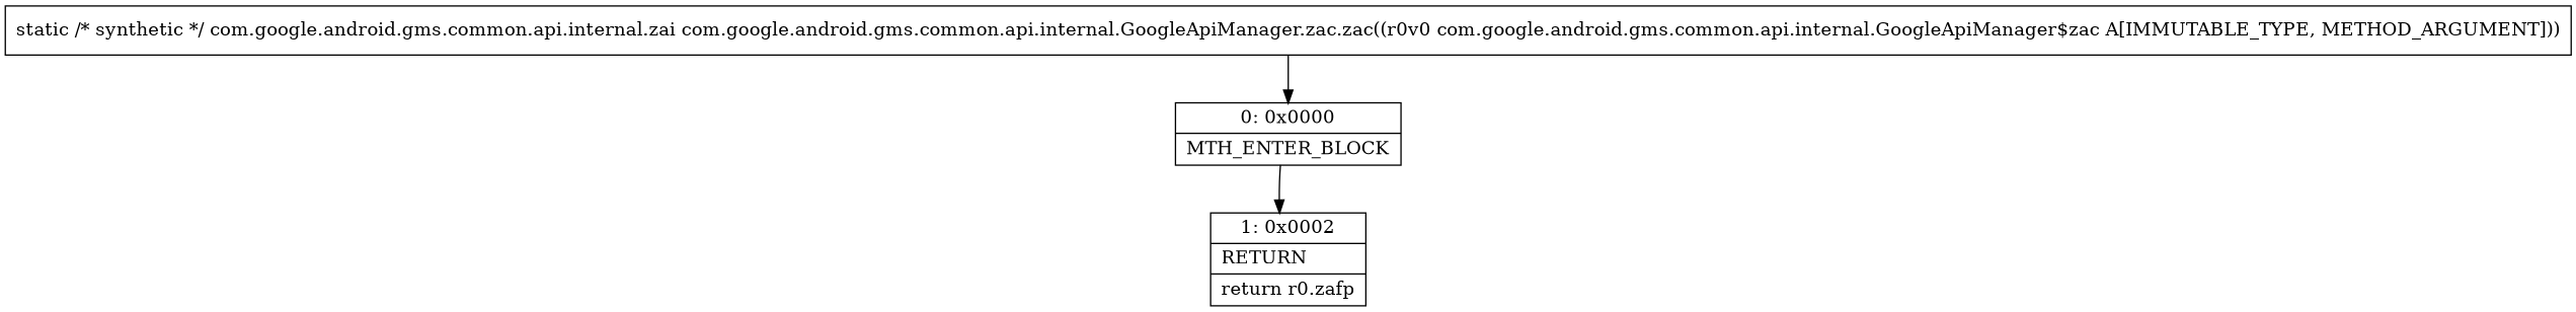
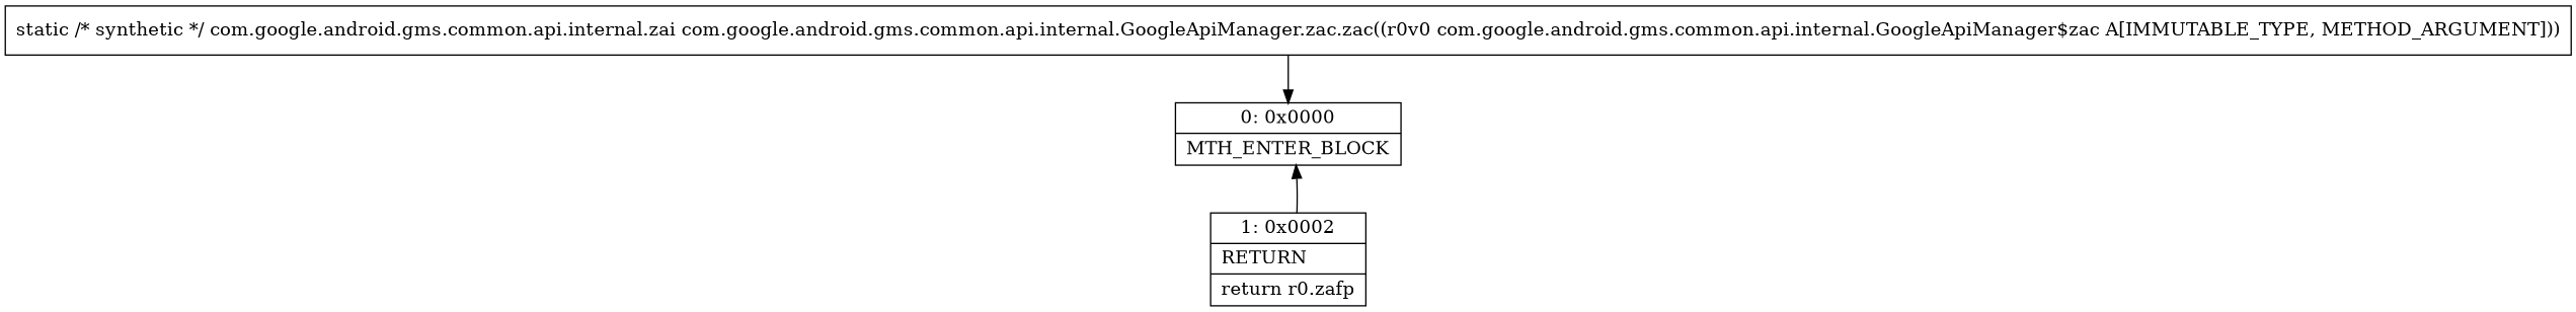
  digraph {
    node [shape=record]
    n1 [label="{0\:\ 0x0000|MTH_ENTER_BLOCK\l}"]
    n2 [label="{1\:\ 0x0002|RETURN\l|return r0.zafp\l}"]
    n3 [label="{static \/* synthetic *\/ com.google.android.gms.common.api.internal.zai com.google.android.gms.common.api.internal.GoogleApiManager.zac.zac((r0v0 com.google.android.gms.common.api.internal.GoogleApiManager$zac A[IMMUTABLE_TYPE, METHOD_ARGUMENT])) }"]
-   n1 -> n2
+   n2 -> n1
    n3 -> n1
  }
